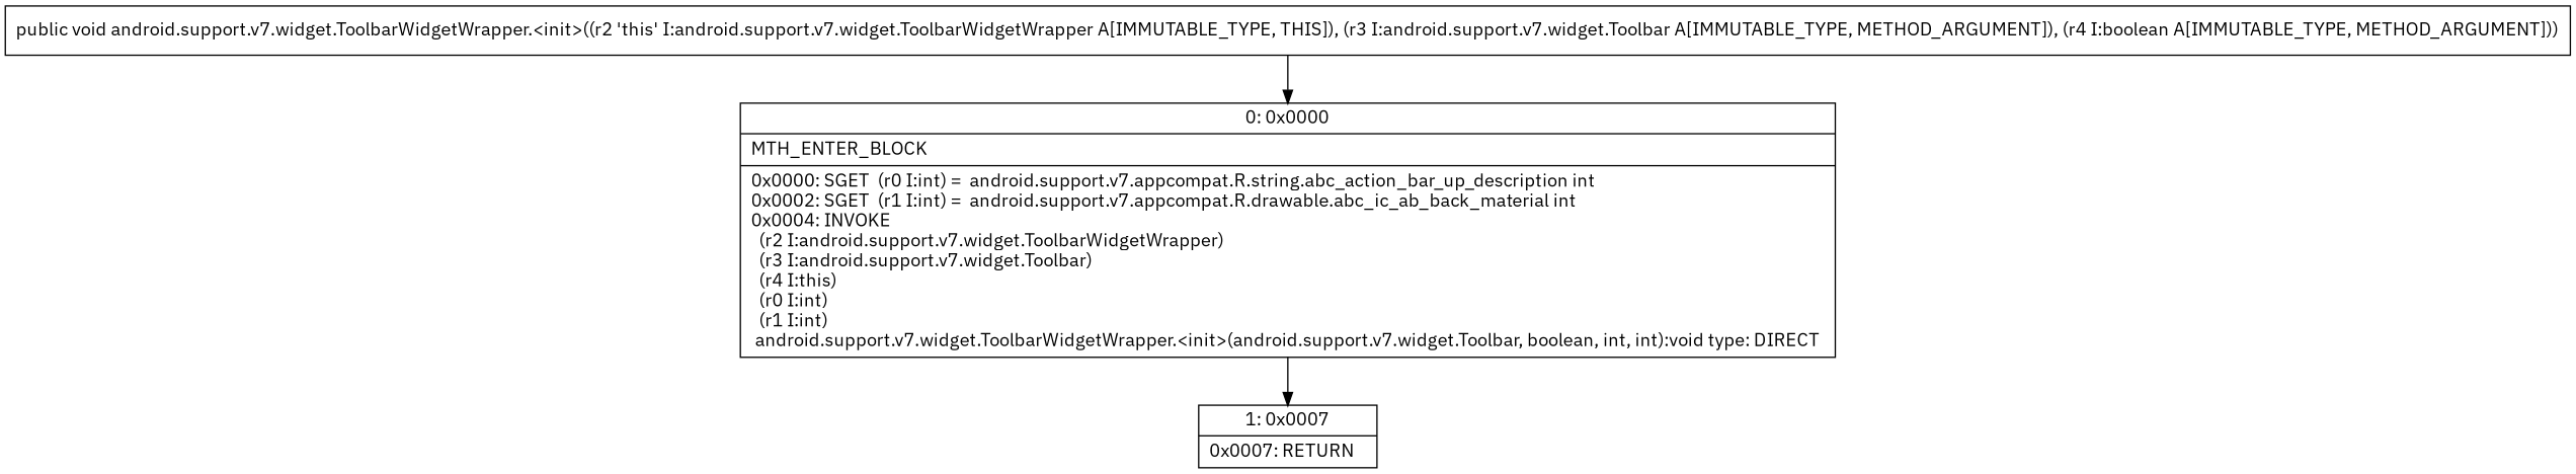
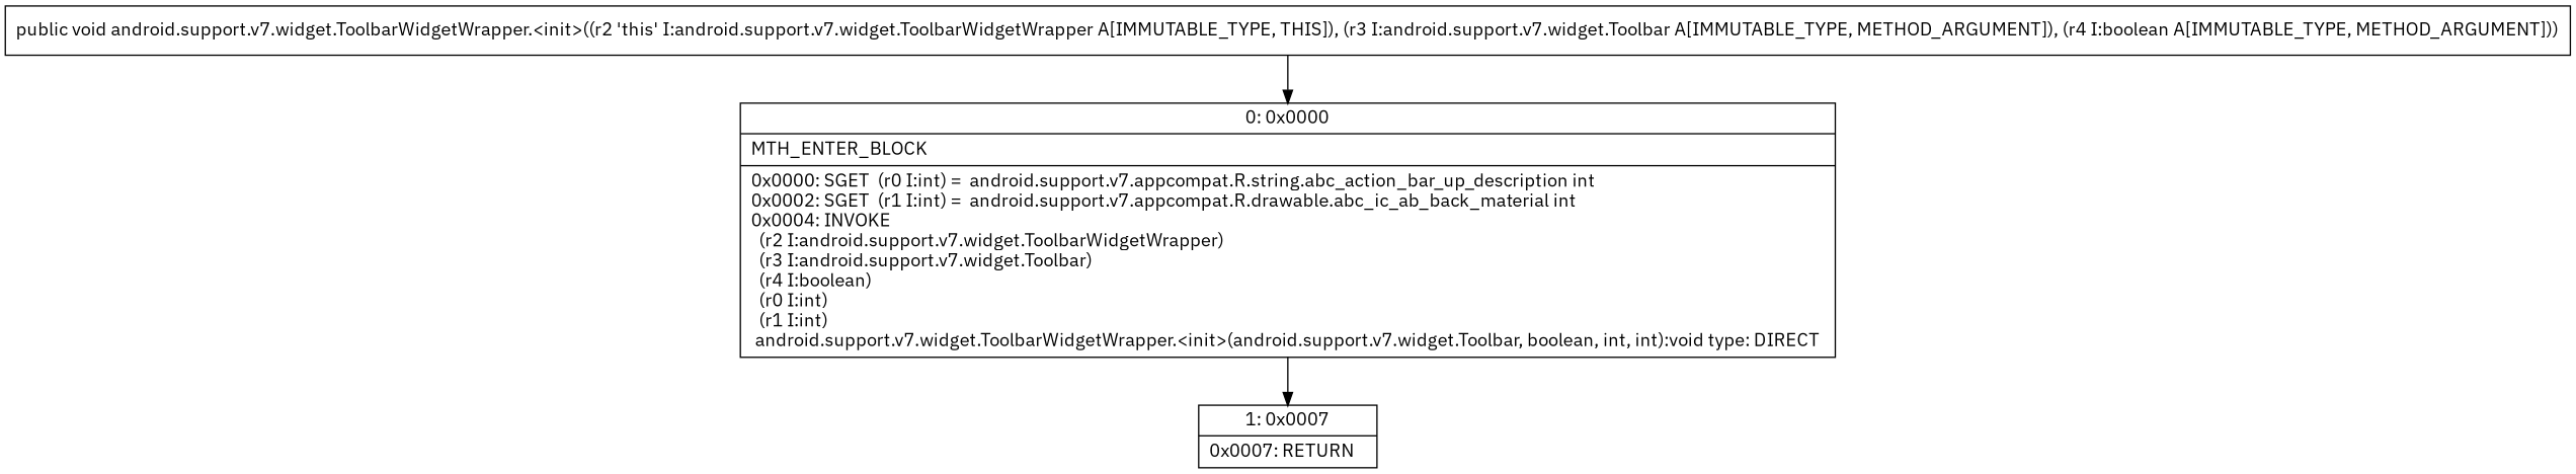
  digraph {
    fontname="IBM Plex Sans"
    node [shape=record fontname="IBM Plex Sans"]
    edge [fontname="IBM Plex Sans"]
-   n1 [label="{0\:\ 0x0000|MTH_ENTER_BLOCK\l|0x0000: SGET  (r0 I:int) =  android.support.v7.appcompat.R.string.abc_action_bar_up_description int \l0x0002: SGET  (r1 I:int) =  android.support.v7.appcompat.R.drawable.abc_ic_ab_back_material int \l0x0004: INVOKE  \l  (r2 I:android.support.v7.widget.ToolbarWidgetWrapper)\l  (r3 I:android.support.v7.widget.Toolbar)\l  (r4 I:this)\l  (r0 I:int)\l  (r1 I:int)\l android.support.v7.widget.ToolbarWidgetWrapper.\<init\>(android.support.v7.widget.Toolbar, boolean, int, int):void type: DIRECT \l}"]
+   n1 [label="{0\:\ 0x0000|MTH_ENTER_BLOCK\l|0x0000: SGET  (r0 I:int) =  android.support.v7.appcompat.R.string.abc_action_bar_up_description int \l0x0002: SGET  (r1 I:int) =  android.support.v7.appcompat.R.drawable.abc_ic_ab_back_material int \l0x0004: INVOKE  \l  (r2 I:android.support.v7.widget.ToolbarWidgetWrapper)\l  (r3 I:android.support.v7.widget.Toolbar)\l  (r4 I:boolean)\l  (r0 I:int)\l  (r1 I:int)\l android.support.v7.widget.ToolbarWidgetWrapper.\<init\>(android.support.v7.widget.Toolbar, boolean, int, int):void type: DIRECT \l}"]
    n2 [label="{1\:\ 0x0007|0x0007: RETURN   \l}"]
    n3 [label="{public void android.support.v7.widget.ToolbarWidgetWrapper.\<init\>((r2 'this' I:android.support.v7.widget.ToolbarWidgetWrapper A[IMMUTABLE_TYPE, THIS]), (r3 I:android.support.v7.widget.Toolbar A[IMMUTABLE_TYPE, METHOD_ARGUMENT]), (r4 I:boolean A[IMMUTABLE_TYPE, METHOD_ARGUMENT])) }"]
    n1 -> n2
    n3 -> n1
  }
